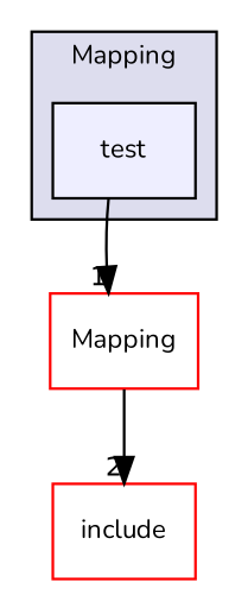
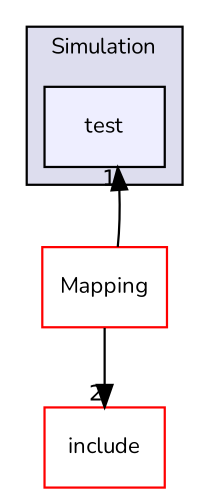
  digraph {
    compound=true
    fontname=Nunito
    node [fontname=Nunito fontsize=10 shape=box color=red]
    edge [fontname=Nunito labeldistance=1.5 labelfontname=Helvetica labelfontsize=10]
    n1 [fillcolor="#eeeeff" label=test pencolor=black style=filled color=""]
    n2 [label=Mapping]
    n3 [label=include]
    subgraph cluster_1 {
      bgcolor="#ddddee"
      fontsize=10
-     label=Mapping
+     label=Simulation
      pencolor=black
      n1
    }
-   n1 -> n2 [headlabel=1]
+   n2 -> n1 [headlabel=1]
    n2 -> n3 [headlabel=2]
  }
